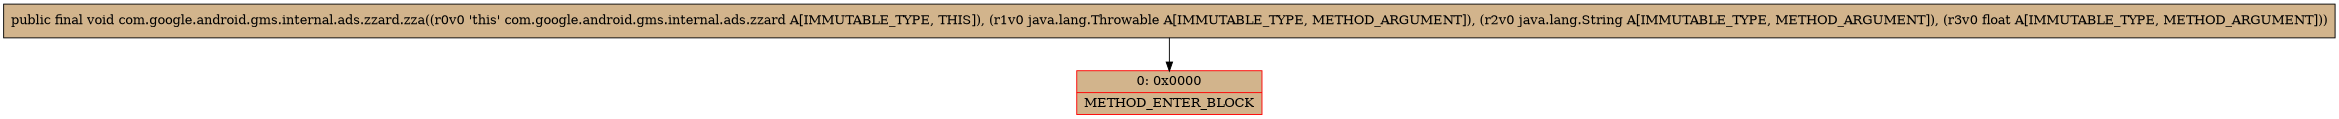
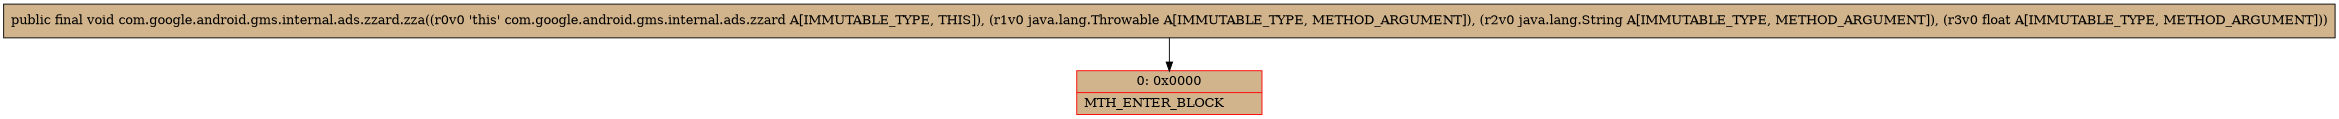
  digraph {
    node [shape=record style=filled fillcolor=tan]
-   n1 [color=red label="{0\:\ 0x0000|METHOD_ENTER_BLOCK\l}"]
+   n1 [color=red label="{0\:\ 0x0000|MTH_ENTER_BLOCK\l}"]
    n2 [label="{public final void com.google.android.gms.internal.ads.zzard.zza((r0v0 'this' com.google.android.gms.internal.ads.zzard A[IMMUTABLE_TYPE, THIS]), (r1v0 java.lang.Throwable A[IMMUTABLE_TYPE, METHOD_ARGUMENT]), (r2v0 java.lang.String A[IMMUTABLE_TYPE, METHOD_ARGUMENT]), (r3v0 float A[IMMUTABLE_TYPE, METHOD_ARGUMENT])) }"]
    subgraph cluster_1 {
      label="R(0)"
    }
    n2 -> n1
  }
